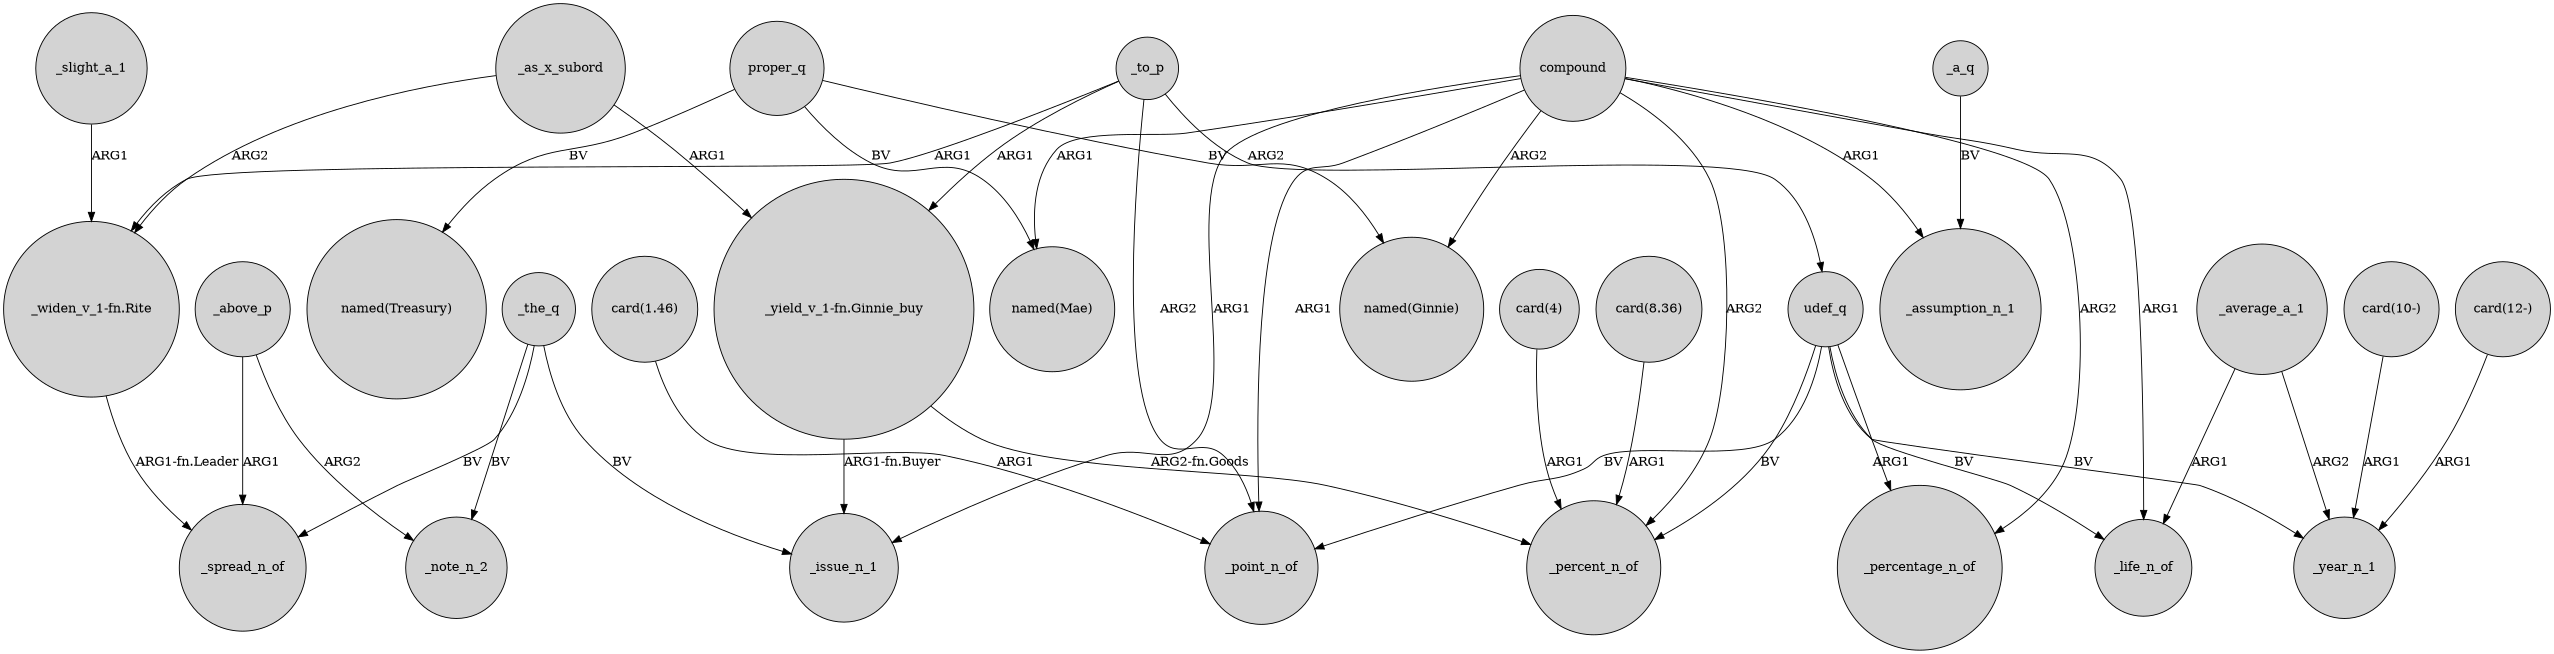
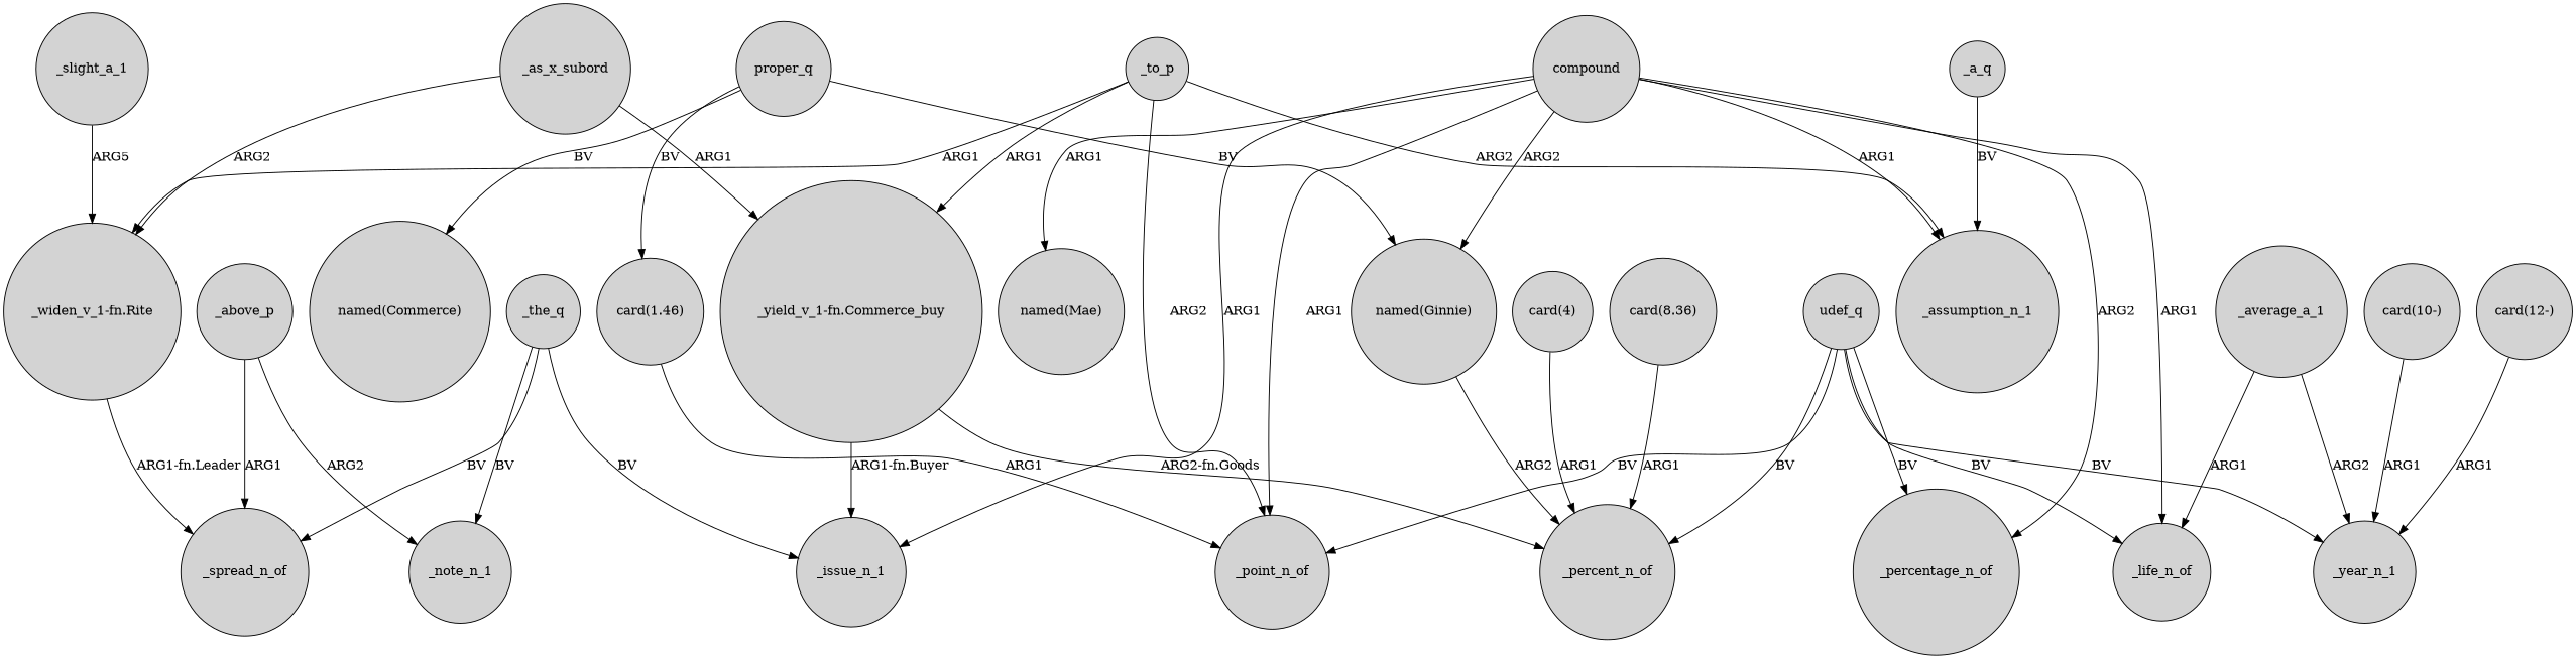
  digraph {
    node [shape=circle style=filled]
    compound
    "named(Mae)"
    _issue_n_1
    _life_n_of
    _percent_n_of
    "named(Ginnie)"
    _assumption_n_1
    _percentage_n_of
    _point_n_of
-   "_yield_v_1-fn.Commerce_buy" [label="_yield_v_1-fn.Ginnie_buy"]
+   "_yield_v_1-fn.Commerce_buy"
    _as_x_subord
    "_widen_v_1-fn.Rite"
    _spread_n_of
    _to_p
    _the_q
-   _note_n_1 [label=_note_n_2]
+   _note_n_1
    n17 [label="card(4)"]
    proper_q
-   "named(Treasury)"
+   "named(Treasury)" [label="named(Commerce)"]
    _a_q
    udef_q
    _year_n_1
    _average_a_1
    "card(12-)"
    "card(1.46)"
    _above_p
    "card(10-)"
    "card(8.36)"
    _slight_a_1
    compound -> "named(Mae)" [label=ARG1]
    compound -> _issue_n_1 [label=ARG1]
    compound -> _life_n_of [label=ARG1]
-   compound -> _percent_n_of [label=ARG2]
+   "named(Ginnie)" -> _percent_n_of [label=ARG2]
    compound -> "named(Ginnie)" [label=ARG2]
    compound -> _assumption_n_1 [label=ARG1]
    compound -> _percentage_n_of [label=ARG2]
    compound -> _point_n_of [label=ARG1]
    "_yield_v_1-fn.Commerce_buy" -> _issue_n_1 [label="ARG1-fn.Buyer"]
    "_yield_v_1-fn.Commerce_buy" -> _percent_n_of [label="ARG2-fn.Goods"]
    _as_x_subord -> "_yield_v_1-fn.Commerce_buy" [label=ARG1]
    _as_x_subord -> "_widen_v_1-fn.Rite" [label=ARG2]
    "_widen_v_1-fn.Rite" -> _spread_n_of [label="ARG1-fn.Leader"]
-   _to_p -> udef_q [label=ARG2]
+   _to_p -> _assumption_n_1 [label=ARG2]
    _to_p -> _point_n_of [label=ARG2]
    _to_p -> "_yield_v_1-fn.Commerce_buy" [label=ARG1]
    _to_p -> "_widen_v_1-fn.Rite" [label=ARG1]
    _the_q -> _issue_n_1 [label=BV]
    _the_q -> _spread_n_of [label=BV]
    _the_q -> _note_n_1 [label=BV]
    n17 -> _percent_n_of [label=ARG1]
-   proper_q -> "named(Mae)" [label=BV]
+   proper_q -> "card(1.46)" [label=BV]
    proper_q -> "named(Ginnie)" [label=BV]
    proper_q -> "named(Treasury)" [label=BV]
    _a_q -> _assumption_n_1 [label=BV]
    udef_q -> _life_n_of [label=BV]
    udef_q -> _percent_n_of [label=BV]
-   udef_q -> _percentage_n_of [label=ARG1]
+   udef_q -> _percentage_n_of [label=BV]
    udef_q -> _point_n_of [label=BV]
    udef_q -> _year_n_1 [label=BV]
    _average_a_1 -> _life_n_of [label=ARG1]
    _average_a_1 -> _year_n_1 [label=ARG2]
    "card(12-)" -> _year_n_1 [label=ARG1]
    "card(1.46)" -> _point_n_of [label=ARG1]
    _above_p -> _spread_n_of [label=ARG1]
    _above_p -> _note_n_1 [label=ARG2]
    "card(10-)" -> _year_n_1 [label=ARG1]
    "card(8.36)" -> _percent_n_of [label=ARG1]
-   _slight_a_1 -> "_widen_v_1-fn.Rite" [label=ARG1]
+   _slight_a_1 -> "_widen_v_1-fn.Rite" [label=ARG5]
  }
